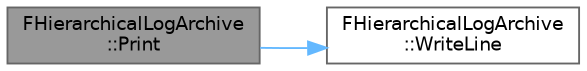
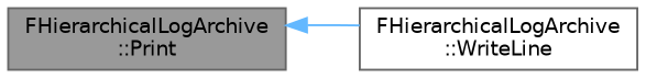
  digraph {
    rankdir=LR
    node [fontname=Helvetica fontsize=10 shape=box style=filled]
    n1 [color=gray40 fillcolor=grey60 fontcolor=black height=0.2 label="FHierarchicalLogArchive\l::Print" width=0.4]
    n2 [color=grey40 fillcolor=white height=0.2 label="FHierarchicalLogArchive\l::WriteLine" width=0.4]
-   n1 -> n2 [color=steelblue1 fontname=Helvetica fontsize=10 labelfontname=Helvetica labelfontsize=10 style=solid]
+   n2 -> n1 [color=steelblue1 fontname=Helvetica fontsize=10 labelfontname=Helvetica labelfontsize=10 style=solid]
  }
